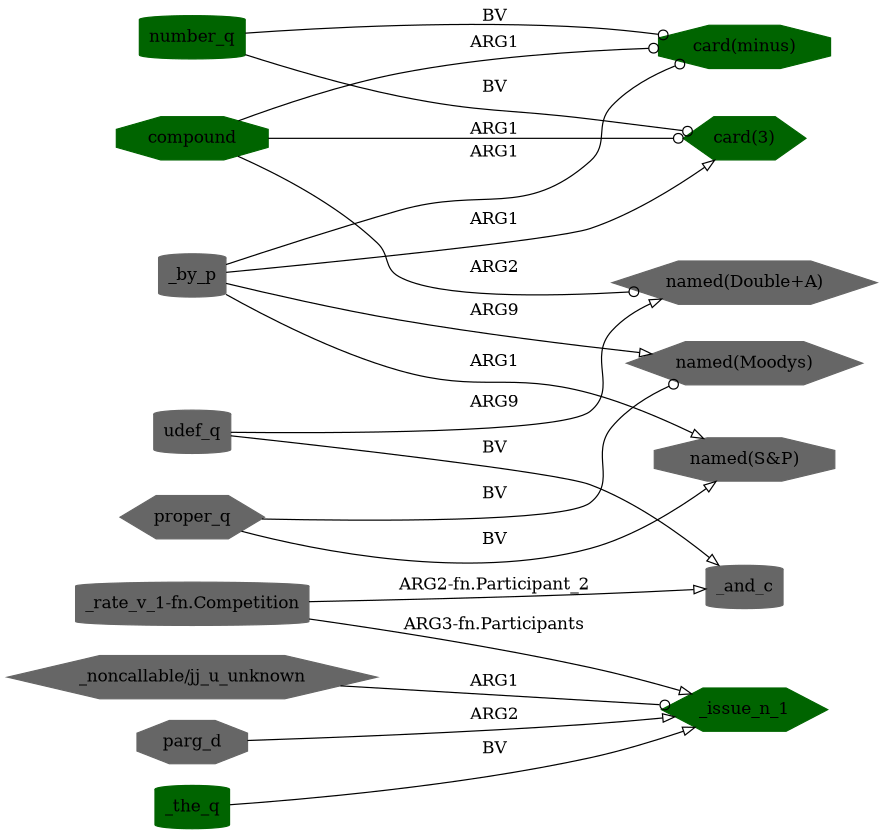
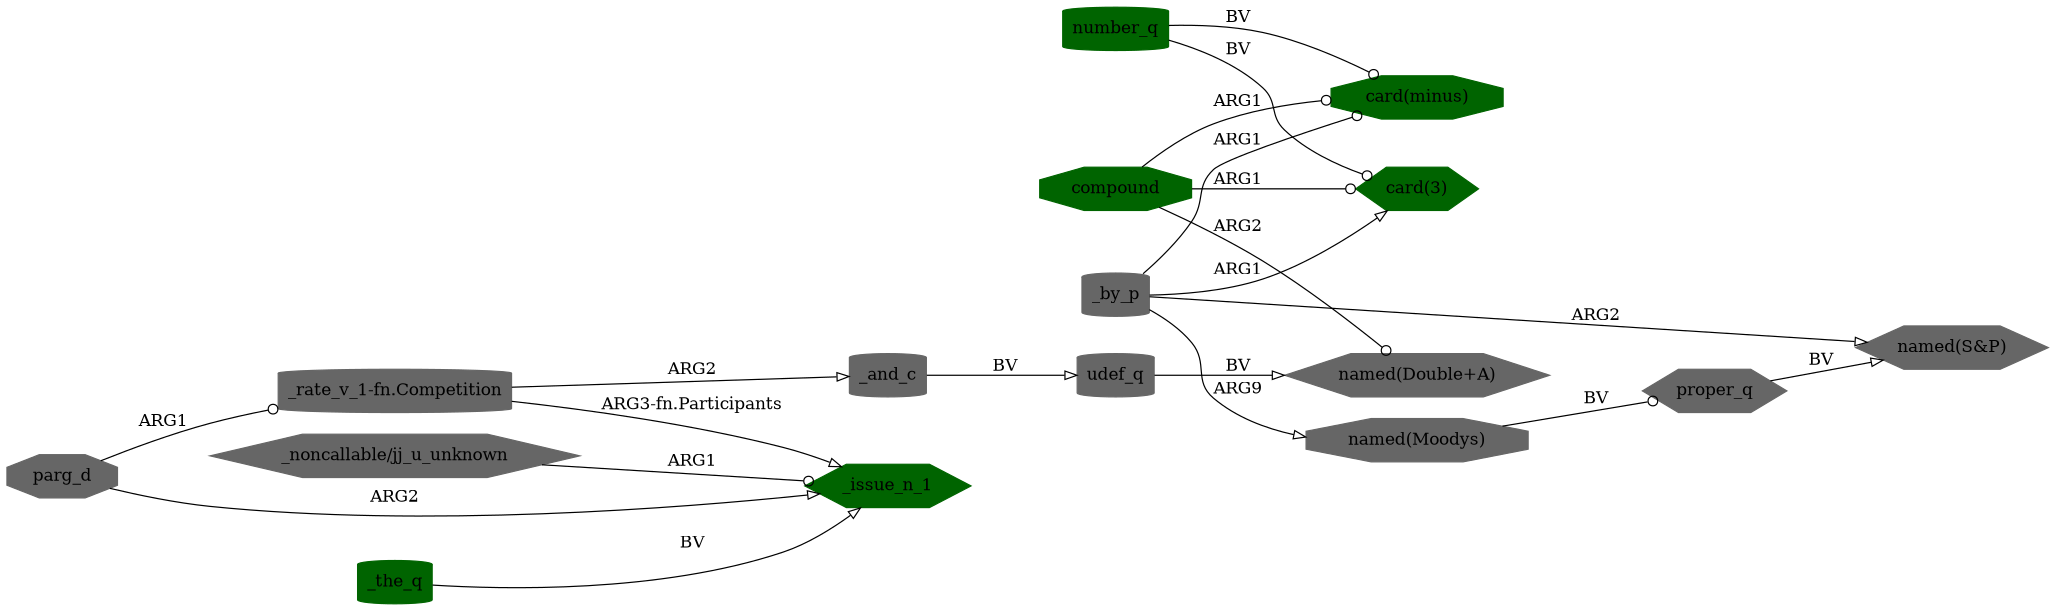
  digraph {
    rankdir=LR
    node [color=gray40 shape=cylinder style=filled]
    edge [arrowhead=onormal]
    compound [color=darkgreen shape=octagon]
    "card(minus)" [color=darkgreen shape=octagon]
    "card(3)" [color=darkgreen shape=hexagon]
    "named(Double+A)" [shape=hexagon]
    "_noncallable/jj_u_unknown" [shape=hexagon]
    _issue_n_1 [color=darkgreen shape=hexagon]
    _by_p
-   "named(Moodys)" [shape=hexagon]
-   "named(S&P)" [shape=octagon]
+   "named(Moodys)" [shape=octagon]
+   "named(S&P)" [shape=hexagon]
    proper_q [shape=hexagon]
    udef_q
    _and_c
    number_q [color=darkgreen]
    parg_d [shape=octagon]
    "_rate_v_1-fn.Competition"
    _the_q [color=darkgreen]
    compound -> "card(minus)" [arrowhead=odot label=ARG1]
    compound -> "card(3)" [arrowhead=odot label=ARG1]
    compound -> "named(Double+A)" [arrowhead=odot label=ARG2]
    "_noncallable/jj_u_unknown" -> _issue_n_1 [arrowhead=odot label=ARG1]
    _by_p -> "card(minus)" [arrowhead=odot label=ARG1]
    _by_p -> "card(3)" [label=ARG1]
    _by_p -> "named(Moodys)" [label=ARG9]
-   _by_p -> "named(S&P)" [label=ARG1]
-   proper_q -> "named(Moodys)" [arrowhead=odot label=BV]
+   _by_p -> "named(S&P)" [label=ARG2]
+   "named(Moodys)" -> proper_q [arrowhead=odot label=BV]
    proper_q -> "named(S&P)" [label=BV]
-   udef_q -> "named(Double+A)" [label=ARG9]
-   udef_q -> _and_c [label=BV]
+   udef_q -> "named(Double+A)" [label=BV]
+   _and_c -> udef_q [label=BV]
    number_q -> "card(minus)" [arrowhead=odot label=BV]
    number_q -> "card(3)" [arrowhead=odot label=BV]
    parg_d -> _issue_n_1 [label=ARG2]
+   parg_d -> "_rate_v_1-fn.Competition" [arrowhead=odot label=ARG1]
    "_rate_v_1-fn.Competition" -> _issue_n_1 [label="ARG3-fn.Participants"]
-   "_rate_v_1-fn.Competition" -> _and_c [label="ARG2-fn.Participant_2"]
+   "_rate_v_1-fn.Competition" -> _and_c [label=ARG2]
    _the_q -> _issue_n_1 [label=BV]
  }
